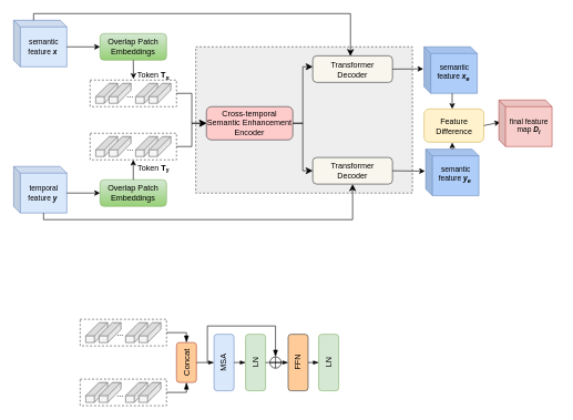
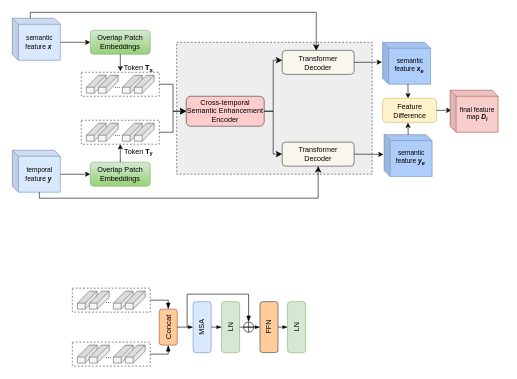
  <mxCell id="0" />
  <mxCell id="1" parent="0" />
  <mxCell id="2" value="" style="rounded=0;whiteSpace=wrap;html=1;fillColor=#eeeeee;strokeColor=#36393d;dashed=1;" vertex="1" parent="1"><mxGeometry x="294" y="70" width="326" height="220" as="geometry" /></mxCell>
  <mxCell id="3" value="" style="shape=cube;whiteSpace=wrap;html=1;boundedLbl=1;backgroundOutline=1;darkOpacity=0.05;darkOpacity2=0.1;size=10;fillColor=#dae8fc;strokeColor=#6c8ebf;" vertex="1" parent="1"><mxGeometry x="20" y="30" width="80" height="70" as="geometry" /></mxCell>
  <mxCell id="4" value="&lt;font style=&quot;font-size: 11px;&quot;&gt;semantic &lt;br&gt;feature &lt;b&gt;&lt;i&gt;x&lt;/i&gt;&lt;/b&gt;&amp;nbsp;&lt;/font&gt;" style="text;html=1;align=center;verticalAlign=middle;resizable=0;points=[];autosize=1;strokeColor=none;fillColor=none;fontSize=7;" vertex="1" parent="1"><mxGeometry x="30" y="50" width="70" height="40" as="geometry" /></mxCell>
  <mxCell id="5" value="" style="shape=cube;whiteSpace=wrap;html=1;boundedLbl=1;backgroundOutline=1;darkOpacity=0.05;darkOpacity2=0.1;size=10;fillColor=#dae8fc;strokeColor=#6c8ebf;" vertex="1" parent="1"><mxGeometry x="20" y="250" width="80" height="70" as="geometry" /></mxCell>
  <mxCell id="6" value="&lt;font style=&quot;font-size: 11px;&quot;&gt;temporal &lt;br&gt;feature &lt;b&gt;&lt;i&gt;y&lt;/i&gt;&lt;/b&gt;&amp;nbsp;&lt;/font&gt;" style="text;html=1;align=center;verticalAlign=middle;resizable=0;points=[];autosize=1;strokeColor=none;fillColor=none;fontSize=7;" vertex="1" parent="1"><mxGeometry x="30" y="270" width="70" height="40" as="geometry" /></mxCell>
  <mxCell id="7" value="" style="endArrow=classic;html=1;rounded=0;exitX=0;exitY=0;exitDx=80;exitDy=40;exitPerimeter=0;entryX=0;entryY=0.5;entryDx=0;entryDy=0;" edge="1" parent="1" source="3" target="8"><mxGeometry width="50" height="50" relative="1" as="geometry"><mxPoint x="290" y="130" as="sourcePoint" /><mxPoint x="170" y="70" as="targetPoint" /></mxGeometry></mxCell>
  <mxCell id="8" value="Overlap Patch Embeddings" style="rounded=1;whiteSpace=wrap;html=1;fillColor=#d5e8d4;gradientColor=#97d077;strokeColor=#82b366;" vertex="1" parent="1"><mxGeometry x="150" y="50" width="100" height="40" as="geometry" /></mxCell>
  <mxCell id="9" value="" style="endArrow=classic;html=1;rounded=0;exitX=0;exitY=0;exitDx=80;exitDy=40;exitPerimeter=0;entryX=0;entryY=0.5;entryDx=0;entryDy=0;" edge="1" parent="1" source="5" target="10"><mxGeometry width="50" height="50" relative="1" as="geometry"><mxPoint x="103.72" y="290.18" as="sourcePoint" /><mxPoint x="170" y="290" as="targetPoint" /></mxGeometry></mxCell>
  <mxCell id="10" value="Overlap Patch Embeddings" style="rounded=1;whiteSpace=wrap;html=1;fillColor=#d5e8d4;gradientColor=#97d077;strokeColor=#82b366;" vertex="1" parent="1"><mxGeometry x="150" y="270" width="100" height="40" as="geometry" /></mxCell>
  <mxCell id="11" value="" style="endArrow=classic;html=1;rounded=0;exitX=0.5;exitY=1;exitDx=0;exitDy=0;entryX=0.502;entryY=-0.044;entryDx=0;entryDy=0;entryPerimeter=0;" edge="1" parent="1" source="8" target="13"><mxGeometry width="50" height="50" relative="1" as="geometry"><mxPoint x="290" y="120" as="sourcePoint" /><mxPoint x="200" y="110" as="targetPoint" /></mxGeometry></mxCell>
  <mxCell id="12" value="" style="endArrow=classic;html=1;rounded=0;exitX=0.5;exitY=0;exitDx=0;exitDy=0;entryX=0.5;entryY=1;entryDx=0;entryDy=0;" edge="1" parent="1" source="10" target="19"><mxGeometry width="50" height="50" relative="1" as="geometry"><mxPoint x="210" y="153" as="sourcePoint" /><mxPoint x="200" y="253" as="targetPoint" /></mxGeometry></mxCell>
  <mxCell id="13" value="" style="rounded=0;whiteSpace=wrap;html=1;strokeColor=#393838;dashed=1;movable=1;resizable=1;rotatable=1;deletable=1;editable=1;locked=0;connectable=1;" vertex="1" parent="1"><mxGeometry x="135" y="120" width="130" height="40" as="geometry" /></mxCell>
  <mxCell id="14" value="" style="shape=cube;whiteSpace=wrap;html=1;boundedLbl=1;backgroundOutline=1;darkOpacity=0.05;darkOpacity2=0.1;rotation=90;size=20;fillColor=#f5f5f5;strokeColor=#666666;fontColor=#333333;movable=1;resizable=1;rotatable=1;deletable=1;editable=1;locked=0;connectable=1;" vertex="1" parent="1"><mxGeometry x="145" y="123.5" width="30" height="33" as="geometry" /></mxCell>
  <mxCell id="15" value="" style="shape=cube;whiteSpace=wrap;html=1;boundedLbl=1;backgroundOutline=1;darkOpacity=0.05;darkOpacity2=0.1;rotation=90;size=20;fillColor=#f5f5f5;strokeColor=#666666;fontColor=#333333;movable=1;resizable=1;rotatable=1;deletable=1;editable=1;locked=0;connectable=1;" vertex="1" parent="1"><mxGeometry x="165" y="123.5" width="30" height="33" as="geometry" /></mxCell>
  <mxCell id="16" value="" style="shape=cube;whiteSpace=wrap;html=1;boundedLbl=1;backgroundOutline=1;darkOpacity=0.05;darkOpacity2=0.1;rotation=90;size=20;fillColor=#f5f5f5;strokeColor=#666666;fontColor=#333333;movable=1;resizable=1;rotatable=1;deletable=1;editable=1;locked=0;connectable=1;" vertex="1" parent="1"><mxGeometry x="205" y="123.5" width="30" height="33" as="geometry" /></mxCell>
  <mxCell id="17" value="" style="shape=cube;whiteSpace=wrap;html=1;boundedLbl=1;backgroundOutline=1;darkOpacity=0.05;darkOpacity2=0.1;rotation=90;size=20;fillColor=#f5f5f5;strokeColor=#666666;fontColor=#333333;movable=1;resizable=1;rotatable=1;deletable=1;editable=1;locked=0;connectable=1;" vertex="1" parent="1"><mxGeometry x="225" y="123.5" width="30" height="33" as="geometry" /></mxCell>
  <mxCell id="18" value="..." style="text;html=1;align=center;verticalAlign=middle;resizable=1;points=[];autosize=1;strokeColor=none;fillColor=none;movable=1;rotatable=1;deletable=1;editable=1;locked=0;connectable=1;" vertex="1" parent="1"><mxGeometry x="180" y="126.5" width="30" height="30" as="geometry" /></mxCell>
  <mxCell id="19" value="" style="rounded=0;whiteSpace=wrap;html=1;strokeColor=#393838;dashed=1;movable=1;resizable=1;rotatable=1;deletable=1;editable=1;locked=0;connectable=1;" vertex="1" parent="1"><mxGeometry x="135" y="200" width="130" height="40" as="geometry" /></mxCell>
  <mxCell id="20" value="" style="shape=cube;whiteSpace=wrap;html=1;boundedLbl=1;backgroundOutline=1;darkOpacity=0.05;darkOpacity2=0.1;rotation=90;size=20;fillColor=#f5f5f5;strokeColor=#666666;fontColor=#333333;movable=1;resizable=1;rotatable=1;deletable=1;editable=1;locked=0;connectable=1;" vertex="1" parent="1"><mxGeometry x="145" y="203.5" width="30" height="33" as="geometry" /></mxCell>
  <mxCell id="21" value="" style="shape=cube;whiteSpace=wrap;html=1;boundedLbl=1;backgroundOutline=1;darkOpacity=0.05;darkOpacity2=0.1;rotation=90;size=20;fillColor=#f5f5f5;strokeColor=#666666;fontColor=#333333;movable=1;resizable=1;rotatable=1;deletable=1;editable=1;locked=0;connectable=1;" vertex="1" parent="1"><mxGeometry x="165" y="203.5" width="30" height="33" as="geometry" /></mxCell>
  <mxCell id="22" value="" style="shape=cube;whiteSpace=wrap;html=1;boundedLbl=1;backgroundOutline=1;darkOpacity=0.05;darkOpacity2=0.1;rotation=90;size=20;fillColor=#f5f5f5;strokeColor=#666666;fontColor=#333333;movable=1;resizable=1;rotatable=1;deletable=1;editable=1;locked=0;connectable=1;" vertex="1" parent="1"><mxGeometry x="205" y="203.5" width="30" height="33" as="geometry" /></mxCell>
  <mxCell id="23" value="" style="shape=cube;whiteSpace=wrap;html=1;boundedLbl=1;backgroundOutline=1;darkOpacity=0.05;darkOpacity2=0.1;rotation=90;size=20;fillColor=#f5f5f5;strokeColor=#666666;fontColor=#333333;movable=1;resizable=1;rotatable=1;deletable=1;editable=1;locked=0;connectable=1;" vertex="1" parent="1"><mxGeometry x="225" y="203.5" width="30" height="33" as="geometry" /></mxCell>
  <mxCell id="24" value="..." style="text;html=1;align=center;verticalAlign=middle;resizable=1;points=[];autosize=1;strokeColor=none;fillColor=none;movable=1;rotatable=1;deletable=1;editable=1;locked=0;connectable=1;" vertex="1" parent="1"><mxGeometry x="180" y="206.5" width="30" height="30" as="geometry" /></mxCell>
  <mxCell id="25" value="Token &lt;b&gt;T&lt;/b&gt;&lt;sub&gt;&lt;b&gt;x&lt;/b&gt;&lt;/sub&gt;" style="text;html=1;align=center;verticalAlign=middle;resizable=0;points=[];autosize=1;strokeColor=none;fillColor=none;" vertex="1" parent="1"><mxGeometry x="195" y="98" width="70" height="30" as="geometry" /></mxCell>
  <mxCell id="26" value="Token &lt;b&gt;T&lt;/b&gt;&lt;span style=&quot;font-size: 10px;&quot;&gt;&lt;sub&gt;&lt;b&gt;y&lt;/b&gt;&lt;/sub&gt;&lt;/span&gt;" style="text;html=1;align=center;verticalAlign=middle;resizable=0;points=[];autosize=1;strokeColor=none;fillColor=none;" vertex="1" parent="1"><mxGeometry x="195" y="236.5" width="70" height="30" as="geometry" /></mxCell>
  <mxCell id="27" value="" style="edgeStyle=elbowEdgeStyle;endArrow=classic;html=1;rounded=0;endSize=8;startSize=8;exitX=1;exitY=0.5;exitDx=0;exitDy=0;entryX=0;entryY=0.5;entryDx=0;entryDy=0;" edge="1" parent="1" source="13" target="29"><mxGeometry width="50" height="50" relative="1" as="geometry"><mxPoint x="360" y="100" as="sourcePoint" /><mxPoint x="310" y="180" as="targetPoint" /></mxGeometry></mxCell>
  <mxCell id="28" value="" style="edgeStyle=elbowEdgeStyle;endArrow=classic;html=1;rounded=0;endSize=8;startSize=8;exitX=1;exitY=0.5;exitDx=0;exitDy=0;entryX=0;entryY=0.5;entryDx=0;entryDy=0;" edge="1" parent="1" source="19" target="29"><mxGeometry width="50" height="50" relative="1" as="geometry"><mxPoint x="275" y="150" as="sourcePoint" /><mxPoint x="310" y="180" as="targetPoint" /></mxGeometry></mxCell>
  <mxCell id="29" value="Cross-temporal Semantic Enhancement Encoder" style="rounded=1;whiteSpace=wrap;html=1;fillColor=#ffcccc;strokeColor=#36393d;" vertex="1" parent="1"><mxGeometry x="310" y="160" width="130" height="50" as="geometry" /></mxCell>
  <mxCell id="30" value="" style="edgeStyle=elbowEdgeStyle;endArrow=classic;html=1;rounded=0;endSize=8;startSize=8;exitX=1;exitY=0.5;exitDx=0;exitDy=0;entryX=0.54;entryY=0.136;entryDx=0;entryDy=0;entryPerimeter=0;" edge="1" parent="1" source="29" target="2"><mxGeometry width="50" height="50" relative="1" as="geometry"><mxPoint x="275" y="150" as="sourcePoint" /><mxPoint x="470" y="140" as="targetPoint" /></mxGeometry></mxCell>
  <mxCell id="31" value="" style="edgeStyle=elbowEdgeStyle;endArrow=classic;html=1;rounded=0;endSize=8;startSize=8;exitX=1;exitY=0.5;exitDx=0;exitDy=0;entryX=0;entryY=0.5;entryDx=0;entryDy=0;" edge="1" parent="1" source="29" target="33"><mxGeometry width="50" height="50" relative="1" as="geometry"><mxPoint x="450" y="190" as="sourcePoint" /><mxPoint x="470" y="220" as="targetPoint" /></mxGeometry></mxCell>
  <mxCell id="32" value="Transformer&lt;br&gt;Decoder" style="rounded=1;whiteSpace=wrap;html=1;fillColor=#f9f7ed;strokeColor=#36393d;" vertex="1" parent="1"><mxGeometry x="470" y="83.5" width="120" height="40" as="geometry" /></mxCell>
  <mxCell id="33" value="Transformer&lt;br&gt;Decoder" style="rounded=1;whiteSpace=wrap;html=1;fillColor=#f9f7ed;strokeColor=#36393d;" vertex="1" parent="1"><mxGeometry x="470" y="236.5" width="120" height="40" as="geometry" /></mxCell>
  <mxCell id="34" value="" style="edgeStyle=elbowEdgeStyle;elbow=vertical;endArrow=classic;html=1;curved=0;rounded=0;endSize=8;startSize=8;entryX=0.473;entryY=0.013;entryDx=0;entryDy=0;entryPerimeter=0;" edge="1" parent="1" target="32"><mxGeometry width="50" height="50" relative="1" as="geometry"><mxPoint x="50" y="30" as="sourcePoint" /><mxPoint x="100" y="-20" as="targetPoint" /><Array as="points"><mxPoint x="280" y="20" /></Array></mxGeometry></mxCell>
  <mxCell id="35" value="" style="edgeStyle=elbowEdgeStyle;elbow=vertical;endArrow=classic;html=1;curved=0;rounded=0;endSize=8;startSize=8;entryX=0.5;entryY=1;entryDx=0;entryDy=0;exitX=0;exitY=0;exitDx=45;exitDy=70;exitPerimeter=0;" edge="1" parent="1" source="5" target="33"><mxGeometry width="50" height="50" relative="1" as="geometry"><mxPoint x="50" y="276.5" as="sourcePoint" /><mxPoint x="527" y="363.5" as="targetPoint" /><Array as="points"><mxPoint x="300" y="330" /></Array></mxGeometry></mxCell>
  <mxCell id="36" value="" style="shape=cube;whiteSpace=wrap;html=1;boundedLbl=1;backgroundOutline=1;darkOpacity=0.05;darkOpacity2=0.1;size=10;fillColor=#aecdf9;strokeColor=#6c8ebf;" vertex="1" parent="1"><mxGeometry x="637.5" y="70" width="80" height="70" as="geometry" /></mxCell>
  <mxCell id="37" value="" style="shape=cube;whiteSpace=wrap;html=1;boundedLbl=1;backgroundOutline=1;darkOpacity=0.05;darkOpacity2=0.1;size=10;fillColor=#aecdf9;strokeColor=#6c8ebf;" vertex="1" parent="1"><mxGeometry x="640" y="224" width="80" height="70" as="geometry" /></mxCell>
  <mxCell id="38" value="" style="endArrow=classic;html=1;rounded=0;exitX=1;exitY=0.5;exitDx=0;exitDy=0;entryX=-0.015;entryY=0.474;entryDx=0;entryDy=0;entryPerimeter=0;" edge="1" parent="1" source="32" target="36"><mxGeometry width="50" height="50" relative="1" as="geometry"><mxPoint x="460" y="110" as="sourcePoint" /><mxPoint x="510" y="60" as="targetPoint" /></mxGeometry></mxCell>
  <mxCell id="39" value="" style="endArrow=classic;html=1;rounded=0;exitX=1;exitY=0.5;exitDx=0;exitDy=0;entryX=-0.015;entryY=0.471;entryDx=0;entryDy=0;entryPerimeter=0;" edge="1" parent="1" source="33" target="37"><mxGeometry width="50" height="50" relative="1" as="geometry"><mxPoint x="600" y="147" as="sourcePoint" /><mxPoint x="630" y="220" as="targetPoint" /></mxGeometry></mxCell>
  <mxCell id="40" value="&lt;font style=&quot;font-size: 11px;&quot;&gt;semantic &lt;br&gt;feature &lt;i&gt;&lt;b&gt;x&lt;sub&gt;e&lt;/sub&gt;&lt;/b&gt;&lt;/i&gt;&amp;nbsp;&lt;/font&gt;" style="text;html=1;align=center;verticalAlign=middle;resizable=0;points=[];autosize=1;strokeColor=none;fillColor=none;fontSize=7;" vertex="1" parent="1"><mxGeometry x="642.5" y="83.5" width="80" height="50" as="geometry" /></mxCell>
  <mxCell id="41" value="&lt;font style=&quot;font-size: 11px;&quot;&gt;semantic &lt;br&gt;feature &lt;b&gt;&lt;i&gt;y&lt;/i&gt;&lt;/b&gt;&lt;i&gt;&lt;b&gt;&lt;sub&gt;e&lt;/sub&gt;&lt;/b&gt;&lt;/i&gt;&amp;nbsp;&lt;/font&gt;" style="text;html=1;align=center;verticalAlign=middle;resizable=0;points=[];autosize=1;strokeColor=none;fillColor=none;fontSize=7;" vertex="1" parent="1"><mxGeometry x="645" y="237.5" width="80" height="50" as="geometry" /></mxCell>
  <mxCell id="42" value="" style="endArrow=classic;html=1;rounded=0;exitX=0;exitY=0;exitDx=45;exitDy=70;exitPerimeter=0;entryX=0.471;entryY=-0.002;entryDx=0;entryDy=0;entryPerimeter=0;" edge="1" parent="1" target="44"><mxGeometry width="50" height="50" relative="1" as="geometry"><mxPoint x="679.75" y="140" as="sourcePoint" /><mxPoint x="680" y="160" as="targetPoint" /></mxGeometry></mxCell>
  <mxCell id="43" value="" style="endArrow=classic;html=1;rounded=0;exitX=0.501;exitY=0.008;exitDx=0;exitDy=0;exitPerimeter=0;entryX=0.47;entryY=1.011;entryDx=0;entryDy=0;entryPerimeter=0;" edge="1" parent="1" source="37" target="44"><mxGeometry width="50" height="50" relative="1" as="geometry"><mxPoint x="680" y="220" as="sourcePoint" /><mxPoint x="680" y="210" as="targetPoint" /></mxGeometry></mxCell>
- <mxCell id="44" value="Feature Difference" style="rounded=1;whiteSpace=wrap;html=1;fillColor=#fff2cc;strokeColor=#d6b656;" vertex="1" parent="1"><mxGeometry x="637.5" y="163.5" width="90" height="50" as="geometry" /></mxCell>
+ <mxCell id="44" value="Feature Difference" style="rounded=1;whiteSpace=wrap;html=1;fillColor=#fff2cc;strokeColor=#d6b656;" vertex="1" parent="1"><mxGeometry x="637.5" y="163.5" width="90" height="40" as="geometry" /></mxCell>
  <mxCell id="45" value="" style="endArrow=classic;html=1;rounded=0;exitX=1;exitY=0.5;exitDx=0;exitDy=0;entryX=0.025;entryY=0.477;entryDx=0;entryDy=0;entryPerimeter=0;" edge="1" parent="1" source="44" target="46"><mxGeometry width="50" height="50" relative="1" as="geometry"><mxPoint x="570" y="210" as="sourcePoint" /><mxPoint x="750" y="184" as="targetPoint" /></mxGeometry></mxCell>
  <mxCell id="46" value="" style="shape=cube;whiteSpace=wrap;html=1;boundedLbl=1;backgroundOutline=1;darkOpacity=0.05;darkOpacity2=0.1;size=10;fillColor=#f8cecc;strokeColor=#b85450;" vertex="1" parent="1"><mxGeometry x="750" y="150" width="80" height="70" as="geometry" /></mxCell>
  <mxCell id="47" value="&lt;font style=&quot;font-size: 11px;&quot;&gt;final feature &lt;br&gt;map &lt;b&gt;&lt;i&gt;D&lt;sub&gt;i&lt;/sub&gt;&lt;/i&gt;&lt;/b&gt;&lt;/font&gt;" style="text;html=1;align=center;verticalAlign=middle;resizable=0;points=[];autosize=1;strokeColor=none;fillColor=none;fontSize=7;" vertex="1" parent="1"><mxGeometry x="750" y="165" width="90" height="50" as="geometry" /></mxCell>
  <mxCell id="48" value="" style="group" vertex="1" connectable="0" parent="1"><mxGeometry x="120" y="570" width="130" height="40" as="geometry" /></mxCell>
  <mxCell id="49" value="" style="rounded=0;whiteSpace=wrap;html=1;strokeColor=#393838;dashed=1;movable=1;resizable=1;rotatable=1;deletable=1;editable=1;locked=0;connectable=1;" vertex="1" parent="48"><mxGeometry width="130" height="40" as="geometry" /></mxCell>
  <mxCell id="50" value="" style="shape=cube;whiteSpace=wrap;html=1;boundedLbl=1;backgroundOutline=1;darkOpacity=0.05;darkOpacity2=0.1;rotation=90;size=20;fillColor=#f5f5f5;strokeColor=#666666;fontColor=#333333;movable=1;resizable=1;rotatable=1;deletable=1;editable=1;locked=0;connectable=1;" vertex="1" parent="48"><mxGeometry x="10" y="3.5" width="30" height="33" as="geometry" /></mxCell>
  <mxCell id="51" value="" style="shape=cube;whiteSpace=wrap;html=1;boundedLbl=1;backgroundOutline=1;darkOpacity=0.05;darkOpacity2=0.1;rotation=90;size=20;fillColor=#f5f5f5;strokeColor=#666666;fontColor=#333333;movable=1;resizable=1;rotatable=1;deletable=1;editable=1;locked=0;connectable=1;" vertex="1" parent="48"><mxGeometry x="30" y="3.5" width="30" height="33" as="geometry" /></mxCell>
  <mxCell id="52" value="" style="shape=cube;whiteSpace=wrap;html=1;boundedLbl=1;backgroundOutline=1;darkOpacity=0.05;darkOpacity2=0.1;rotation=90;size=20;fillColor=#f5f5f5;strokeColor=#666666;fontColor=#333333;movable=1;resizable=1;rotatable=1;deletable=1;editable=1;locked=0;connectable=1;" vertex="1" parent="48"><mxGeometry x="70" y="3.5" width="30" height="33" as="geometry" /></mxCell>
  <mxCell id="53" value="" style="shape=cube;whiteSpace=wrap;html=1;boundedLbl=1;backgroundOutline=1;darkOpacity=0.05;darkOpacity2=0.1;rotation=90;size=20;fillColor=#f5f5f5;strokeColor=#666666;fontColor=#333333;movable=1;resizable=1;rotatable=1;deletable=1;editable=1;locked=0;connectable=1;" vertex="1" parent="48"><mxGeometry x="90" y="3.5" width="30" height="33" as="geometry" /></mxCell>
  <mxCell id="54" value="..." style="text;html=1;align=center;verticalAlign=middle;resizable=1;points=[];autosize=1;strokeColor=none;fillColor=none;movable=1;rotatable=1;deletable=1;editable=1;locked=0;connectable=1;" vertex="1" parent="48"><mxGeometry x="45" y="6.5" width="30" height="33.5" as="geometry" /></mxCell>
  <mxCell id="55" value="" style="group" vertex="1" connectable="0" parent="1"><mxGeometry x="120" y="480" width="130" height="40" as="geometry" /></mxCell>
  <mxCell id="56" value="" style="rounded=0;whiteSpace=wrap;html=1;strokeColor=#393838;dashed=1;movable=1;resizable=1;rotatable=1;deletable=1;editable=1;locked=0;connectable=1;" vertex="1" parent="55"><mxGeometry width="130" height="40" as="geometry" /></mxCell>
  <mxCell id="57" value="" style="shape=cube;whiteSpace=wrap;html=1;boundedLbl=1;backgroundOutline=1;darkOpacity=0.05;darkOpacity2=0.1;rotation=90;size=20;fillColor=#f5f5f5;strokeColor=#666666;fontColor=#333333;movable=1;resizable=1;rotatable=1;deletable=1;editable=1;locked=0;connectable=1;" vertex="1" parent="55"><mxGeometry x="10" y="3.5" width="30" height="33" as="geometry" /></mxCell>
  <mxCell id="58" value="" style="shape=cube;whiteSpace=wrap;html=1;boundedLbl=1;backgroundOutline=1;darkOpacity=0.05;darkOpacity2=0.1;rotation=90;size=20;fillColor=#f5f5f5;strokeColor=#666666;fontColor=#333333;movable=1;resizable=1;rotatable=1;deletable=1;editable=1;locked=0;connectable=1;" vertex="1" parent="55"><mxGeometry x="30" y="3.5" width="30" height="33" as="geometry" /></mxCell>
  <mxCell id="59" value="" style="shape=cube;whiteSpace=wrap;html=1;boundedLbl=1;backgroundOutline=1;darkOpacity=0.05;darkOpacity2=0.1;rotation=90;size=20;fillColor=#f5f5f5;strokeColor=#666666;fontColor=#333333;movable=1;resizable=1;rotatable=1;deletable=1;editable=1;locked=0;connectable=1;" vertex="1" parent="55"><mxGeometry x="70" y="3.5" width="30" height="33" as="geometry" /></mxCell>
  <mxCell id="60" value="" style="shape=cube;whiteSpace=wrap;html=1;boundedLbl=1;backgroundOutline=1;darkOpacity=0.05;darkOpacity2=0.1;rotation=90;size=20;fillColor=#f5f5f5;strokeColor=#666666;fontColor=#333333;movable=1;resizable=1;rotatable=1;deletable=1;editable=1;locked=0;connectable=1;" vertex="1" parent="55"><mxGeometry x="90" y="3.5" width="30" height="33" as="geometry" /></mxCell>
  <mxCell id="61" value="..." style="text;html=1;align=center;verticalAlign=middle;resizable=1;points=[];autosize=1;strokeColor=none;fillColor=none;movable=1;rotatable=1;deletable=1;editable=1;locked=0;connectable=1;" vertex="1" parent="55"><mxGeometry x="45" y="6.5" width="30" height="30" as="geometry" /></mxCell>
  <mxCell id="62" value="&lt;font style=&quot;font-size: 13px;&quot;&gt;Concat&lt;/font&gt;" style="rounded=1;whiteSpace=wrap;html=1;rotation=-90;fillColor=#ffcc99;strokeColor=#ae4132;" vertex="1" parent="1"><mxGeometry x="250" y="530" width="60" height="30" as="geometry" /></mxCell>
  <mxCell id="63" value="" style="edgeStyle=elbowEdgeStyle;elbow=vertical;endArrow=blockThin;html=1;curved=0;rounded=0;endSize=8;startSize=8;exitX=1;exitY=0.5;exitDx=0;exitDy=0;entryX=1;entryY=0.5;entryDx=0;entryDy=0;endFill=1;" edge="1" parent="1" source="56" target="62"><mxGeometry width="50" height="50" relative="1" as="geometry"><mxPoint x="450" y="500" as="sourcePoint" /><mxPoint x="500" y="450" as="targetPoint" /><Array as="points"><mxPoint x="270" y="500" /></Array></mxGeometry></mxCell>
  <mxCell id="64" value="" style="edgeStyle=elbowEdgeStyle;elbow=vertical;endArrow=blockThin;html=1;curved=0;rounded=0;endSize=8;startSize=8;exitX=1;exitY=0.5;exitDx=0;exitDy=0;entryX=0;entryY=0.5;entryDx=0;entryDy=0;endFill=1;" edge="1" parent="1" source="49" target="62"><mxGeometry width="50" height="50" relative="1" as="geometry"><mxPoint x="250" y="510" as="sourcePoint" /><mxPoint x="300" y="540" as="targetPoint" /><Array as="points"><mxPoint x="260" y="590" /></Array></mxGeometry></mxCell>
  <mxCell id="65" value="" style="endArrow=blockThin;html=1;rounded=0;exitX=0.5;exitY=1;exitDx=0;exitDy=0;endFill=1;entryX=0.5;entryY=0;entryDx=0;entryDy=0;" edge="1" parent="1" source="62" target="66"><mxGeometry width="50" height="50" relative="1" as="geometry"><mxPoint x="450" y="500" as="sourcePoint" /><mxPoint x="330" y="545" as="targetPoint" /></mxGeometry></mxCell>
  <mxCell id="66" value="MSA" style="rounded=1;whiteSpace=wrap;html=1;rotation=-90;fillColor=#dae8fc;strokeColor=#6c8ebf;" vertex="1" parent="1"><mxGeometry x="294" y="530" width="85" height="30" as="geometry" /></mxCell>
  <mxCell id="67" value="LN" style="rounded=1;whiteSpace=wrap;html=1;rotation=-90;fillColor=#d5e8d4;strokeColor=#82b366;" vertex="1" parent="1"><mxGeometry x="341.5" y="530" width="85" height="30" as="geometry" /></mxCell>
  <mxCell id="68" value="" style="endArrow=blockThin;html=1;rounded=0;exitX=0.5;exitY=1;exitDx=0;exitDy=0;entryX=0.5;entryY=0;entryDx=0;entryDy=0;endFill=1;" edge="1" parent="1" source="66" target="67"><mxGeometry width="50" height="50" relative="1" as="geometry"><mxPoint x="311.5" y="555" as="sourcePoint" /><mxPoint x="331.5" y="555" as="targetPoint" /></mxGeometry></mxCell>
  <mxCell id="69" value="FFN" style="rounded=1;whiteSpace=wrap;html=1;rotation=-90;fillColor=#ffcc99;strokeColor=#36393d;" vertex="1" parent="1"><mxGeometry x="405.5" y="530" width="85" height="30" as="geometry" /></mxCell>
  <mxCell id="70" value="LN" style="rounded=1;whiteSpace=wrap;html=1;rotation=-90;fillColor=#d5e8d4;strokeColor=#82b366;" vertex="1" parent="1"><mxGeometry x="451.5" y="530" width="85" height="30" as="geometry" /></mxCell>
  <mxCell id="71" value="" style="shape=orEllipse;perimeter=ellipsePerimeter;whiteSpace=wrap;html=1;backgroundOutline=1;aspect=fixed;" vertex="1" parent="1"><mxGeometry x="405.5" y="536.5" width="17" height="17" as="geometry" /></mxCell>
  <mxCell id="72" value="" style="endArrow=blockThin;html=1;rounded=0;exitX=0.5;exitY=1;exitDx=0;exitDy=0;entryX=0.5;entryY=0;entryDx=0;entryDy=0;endFill=1;" edge="1" parent="1" source="67" target="69"><mxGeometry width="50" height="50" relative="1" as="geometry"><mxPoint x="361.5" y="555" as="sourcePoint" /><mxPoint x="379.5" y="555" as="targetPoint" /></mxGeometry></mxCell>
  <mxCell id="73" value="" style="endArrow=blockThin;html=1;rounded=0;exitX=0.5;exitY=1;exitDx=0;exitDy=0;entryX=0.5;entryY=0;entryDx=0;entryDy=0;endFill=1;" edge="1" parent="1" source="69" target="70"><mxGeometry width="50" height="50" relative="1" as="geometry"><mxPoint x="409.5" y="555" as="sourcePoint" /><mxPoint x="443.5" y="555" as="targetPoint" /></mxGeometry></mxCell>
  <mxCell id="74" value="" style="edgeStyle=elbowEdgeStyle;elbow=vertical;endArrow=blockThin;html=1;curved=0;rounded=0;endSize=8;startSize=8;entryX=0.5;entryY=0;entryDx=0;entryDy=0;endFill=1;" edge="1" parent="1" target="71"><mxGeometry width="50" height="50" relative="1" as="geometry"><mxPoint x="311.5" y="545" as="sourcePoint" /><mxPoint x="361.5" y="470" as="targetPoint" /><Array as="points"><mxPoint x="361.5" y="490" /></Array></mxGeometry></mxCell>
